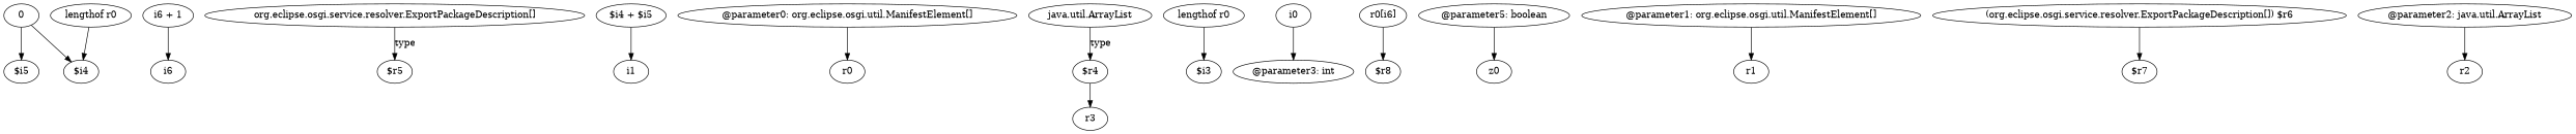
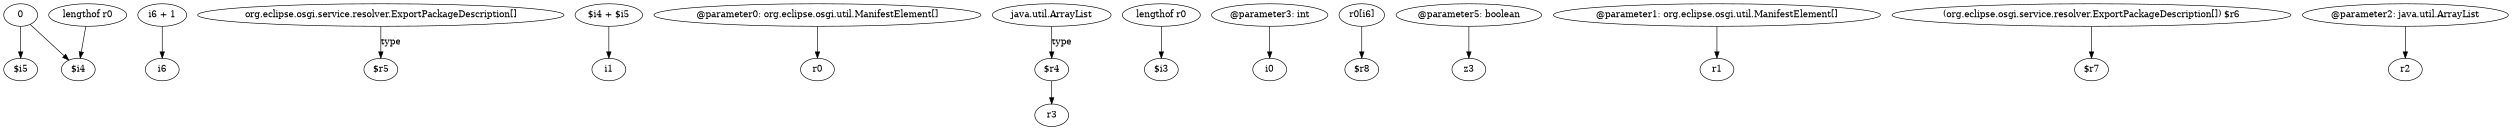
  digraph {
    n1 [label=0]
    n2 [label="$i5"]
    n3 [label="$i4"]
    n4 [label=i6]
    n5 [label="org.eclipse.osgi.service.resolver.ExportPackageDescription[]"]
    n6 [label="$r5"]
    n7 [label="$i4 + $i5"]
    n8 [label=i1]
    n9 [label="@parameter0: org.eclipse.osgi.util.ManifestElement[]"]
    n10 [label=r0]
    n11 [label="$r4"]
    n12 [label=r3]
    n13 [label="lengthof r0"]
    n14 [label="$i3"]
    n15 [label="@parameter3: int"]
    n16 [label=i0]
    n17 [label="r0[i6]"]
    n18 [label="$r8"]
    n19 [label="lengthof r0"]
    n20 [label="i6 + 1"]
    n21 [label="java.util.ArrayList"]
    n22 [label="@parameter5: boolean"]
-   n23 [label=z0]
+   n23 [label=z3]
    n24 [label="@parameter1: org.eclipse.osgi.util.ManifestElement[]"]
    n25 [label=r1]
    n26 [label="(org.eclipse.osgi.service.resolver.ExportPackageDescription[]) $r6"]
    n27 [label="$r7"]
    n28 [label="@parameter2: java.util.ArrayList"]
    n29 [label=r2]
    n1 -> n2
    n1 -> n3
    n5 -> n6 [label=type]
    n7 -> n8
    n9 -> n10
    n11 -> n12
    n13 -> n14
-   n16 -> n15
+   n15 -> n16
    n17 -> n18
    n19 -> n3
    n20 -> n4
    n21 -> n11 [label=type]
    n22 -> n23
    n24 -> n25
    n26 -> n27
    n28 -> n29
  }
